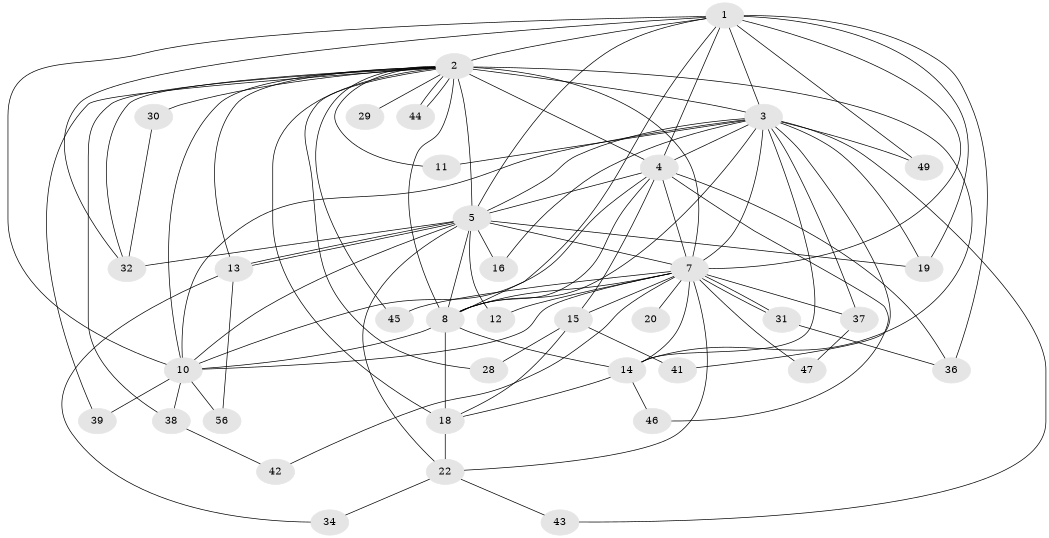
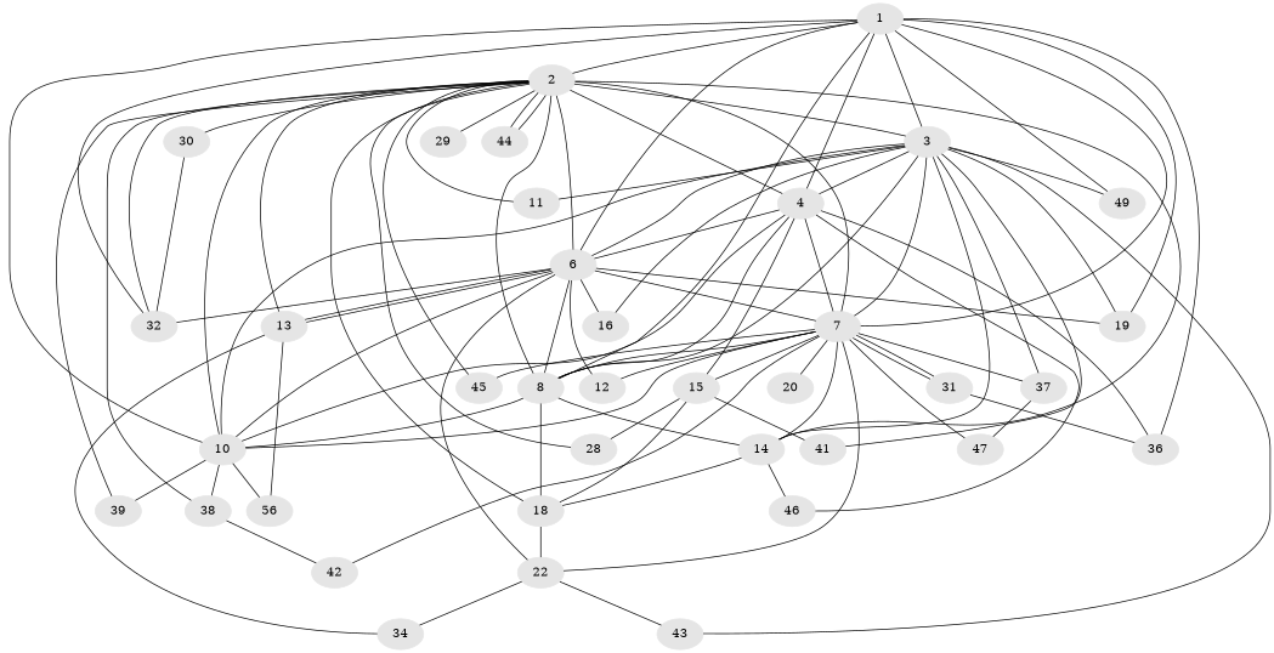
  graph {
    node [color=gray90 style=filled]
    2 [super="+59+61+21+6+35+33"]
    3 [super="+23"]
    4 [super="+27"]
-   5
+   5 [label=6]
    7 [super="+62+9"]
    8 [super="+53"]
    10 [super="+17"]
    32 [super="+57+54+55"]
    11
    13 [super="+52"]
    14 [super="+26+48"]
    18 [super="+24"]
    28
    29
    30
    38
    39
    44
    45
    1
    19 [super="+58"]
    36 [super="+56"]
    49
    16
    37
    41
    43
    15
    46
    12
    22 [super="+25"]
    20
    31
    42
    47
    n36 [label=56]
    34
    2 -- 3 [weight=2]
    2 -- 4 [weight=2]
    2 -- 5 [weight=5]
    2 -- 7 [weight=4]
    2 -- 8 [weight=2]
    2 -- 10 [weight=3]
    2 -- 32
    2 -- 11
    2 -- 13
    2 -- 14 [weight=2]
    2 -- 18 [weight=2]
    2 -- 28
    2 -- 29
    2 -- 30 [weight=2]
    2 -- 38
    2 -- 39
    2 -- 44
    2 -- 44
    2 -- 45
    3 -- 4
    3 -- 5
    3 -- 7 [weight=3]
    3 -- 8
    3 -- 10
    3 -- 11
    3 -- 14
    3 -- 19
    3 -- 49
    3 -- 16
    3 -- 37
    3 -- 41
    3 -- 43
    4 -- 5
    4 -- 7 [weight=2]
    4 -- 8
    4 -- 10
    4 -- 36
    4 -- 15
    4 -- 46
    5 -- 7 [weight=3]
    5 -- 8
    5 -- 10 [weight=2]
    5 -- 32
    5 -- 13 [weight=2]
    5 -- 13
    5 -- 19
    5 -- 16
    5 -- 12
    5 -- 22
    7 -- 8 [weight=2]
    7 -- 10 [weight=2]
    7 -- 14
    7 -- 45
    7 -- 37
    7 -- 15
    7 -- 12
    7 -- 22
    7 -- 20
    7 -- 31
    7 -- 31
    7 -- 42
    7 -- 47
    8 -- 10
    8 -- 14
    8 -- 18
    10 -- 38
    10 -- 39
    10 -- n36
    13 -- n36
    13 -- 34
    14 -- 18
    14 -- 46
    18 -- 22
    30 -- 32
    38 -- 42
    1 -- 2 [weight=2]
    1 -- 3
    1 -- 4 [weight=2]
    1 -- 5
    1 -- 7 [weight=2]
    1 -- 8
    1 -- 10
    1 -- 32 [weight=2]
    1 -- 19
    1 -- 36
    1 -- 49
    37 -- 47
    15 -- 18
    15 -- 28
    15 -- 41
    22 -- 43
    22 -- 34
    31 -- 36
  }
